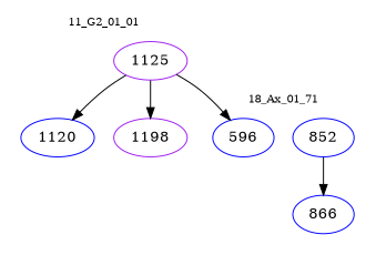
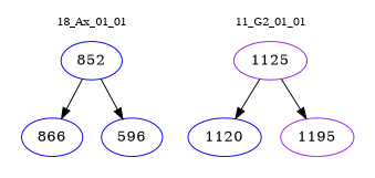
  digraph {
    node [color=blue]
    edge [color=black]
    n1 [label=852]
    n2 [label=866]
    n3 [label=596]
    n4 [color=purple label=1125]
    n5 [label=1120]
-   n6 [color=purple label=1198]
+   n6 [color=purple label=1195]
    subgraph cluster_1 {
      color=white
      fontsize=10
-     label="18_Ax_01_71"
+     label="18_Ax_01_01"
      n1
      n2
      n3
    }
    subgraph cluster_2 {
      color=white
      fontsize=10
      label="11_G2_01_01"
      n4
      n5
      n6
    }
    n1 -> n2
-   n4 -> n3
+   n1 -> n3
    n4 -> n5
    n4 -> n6
  }
